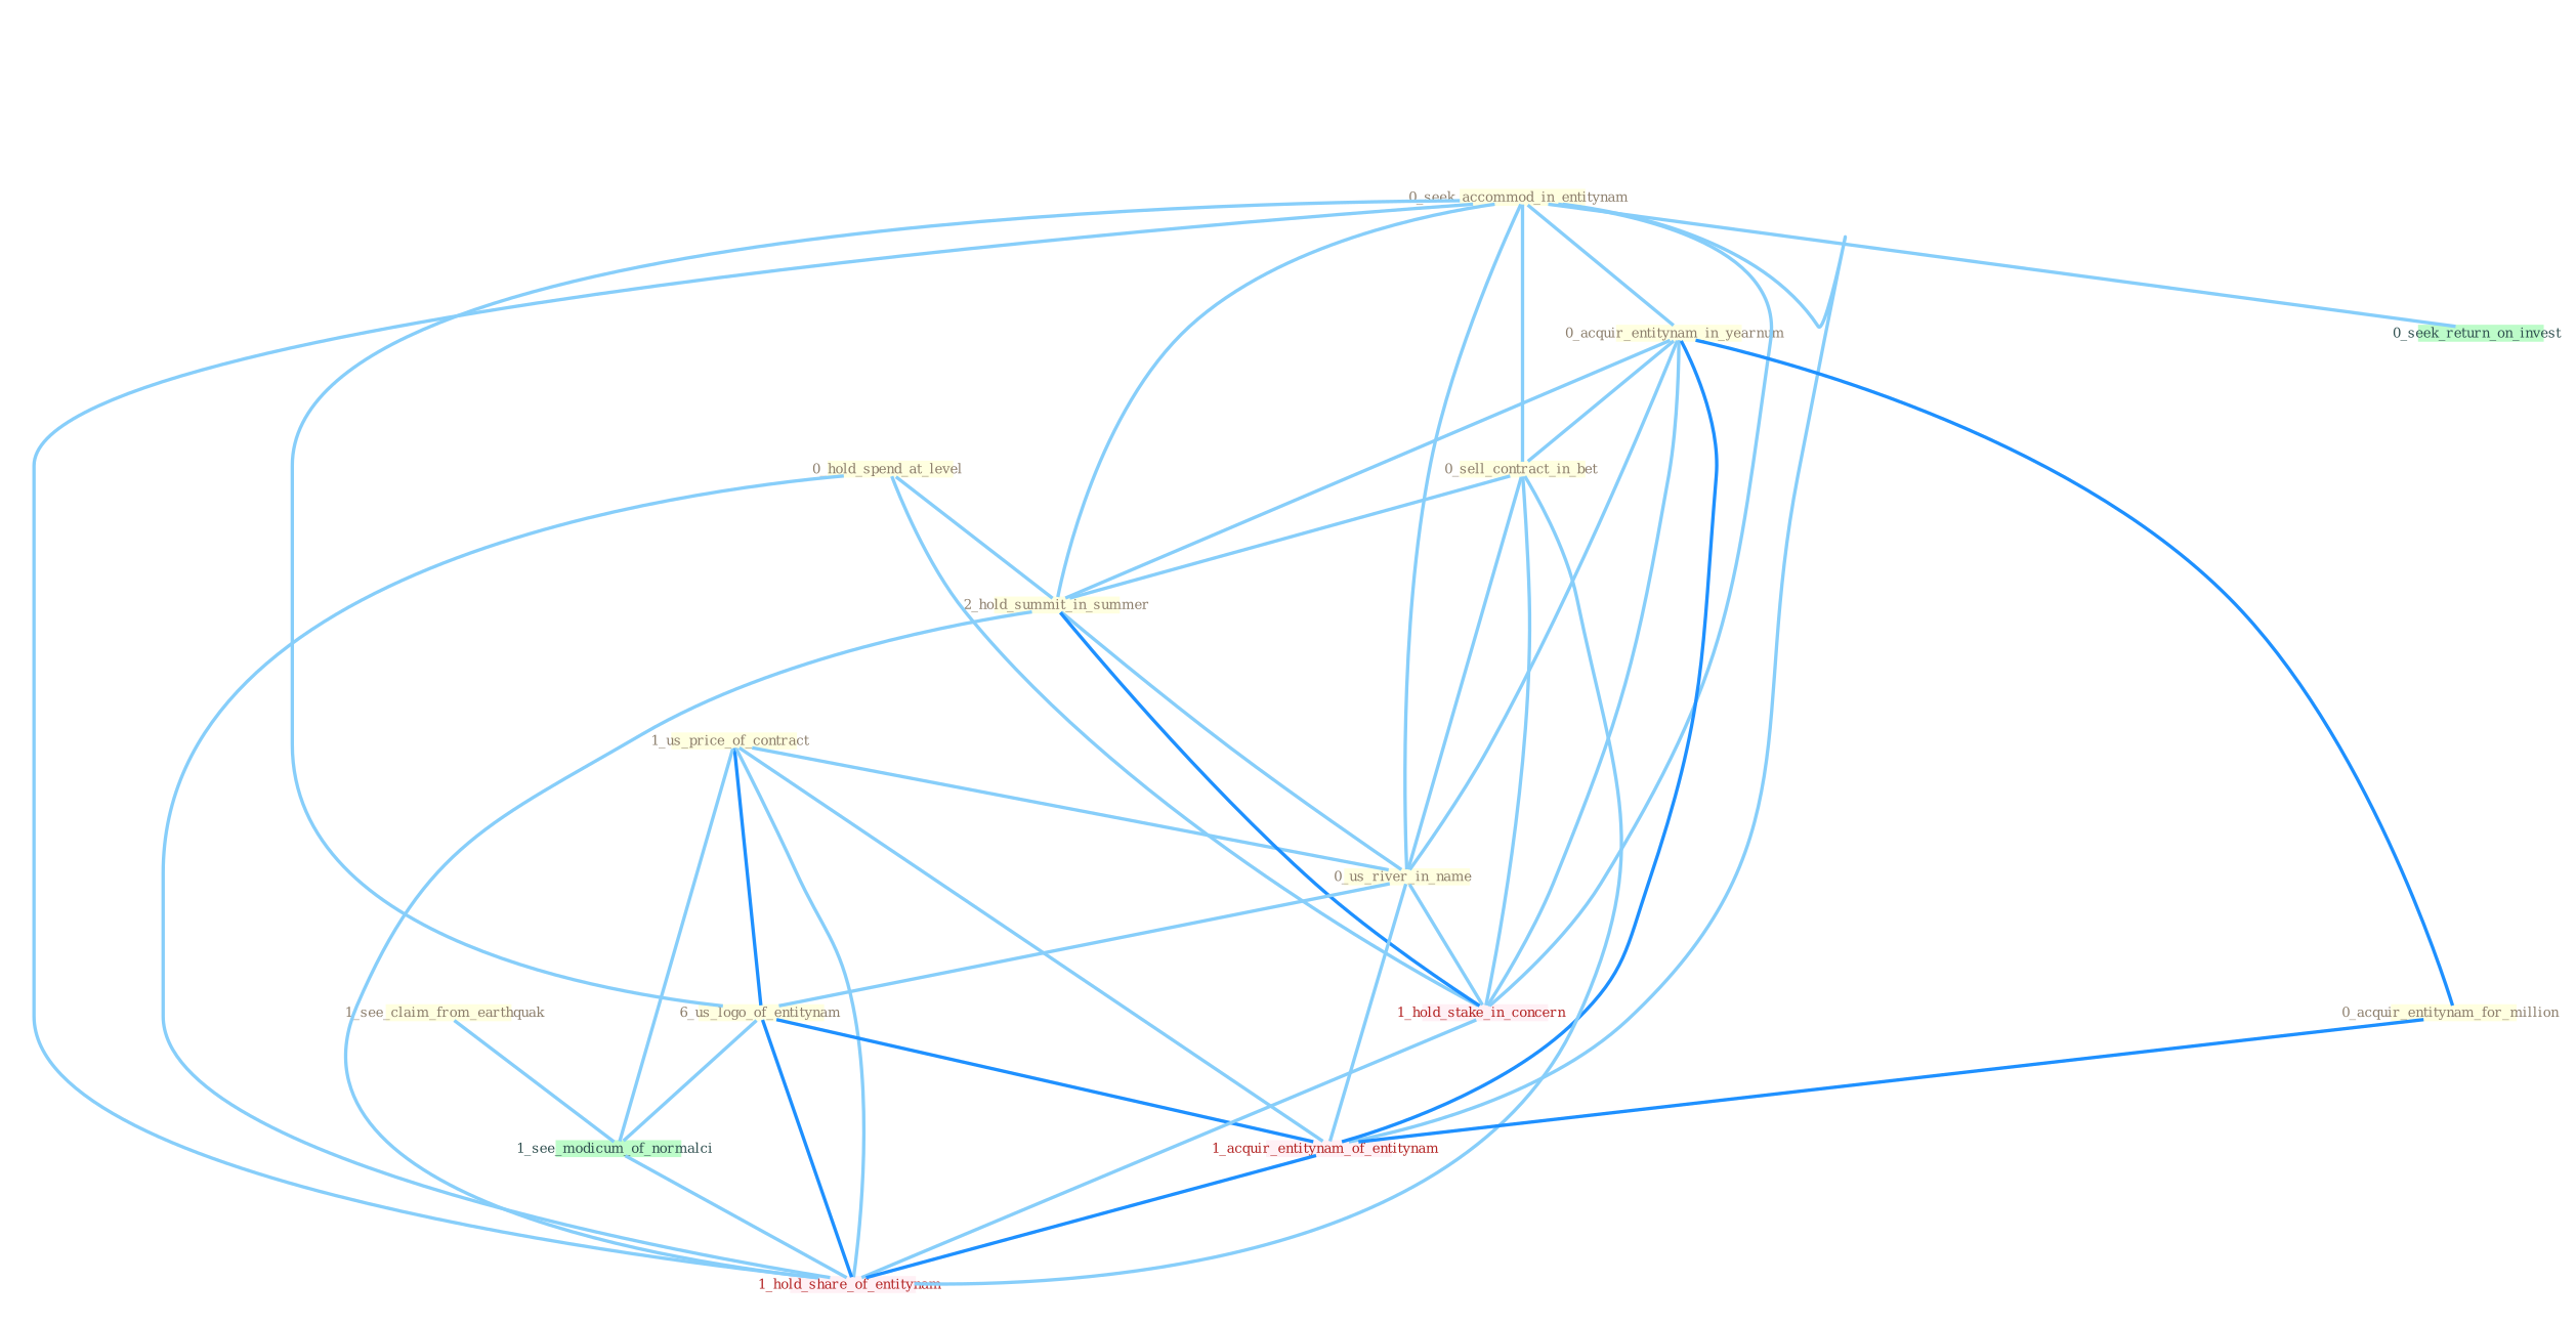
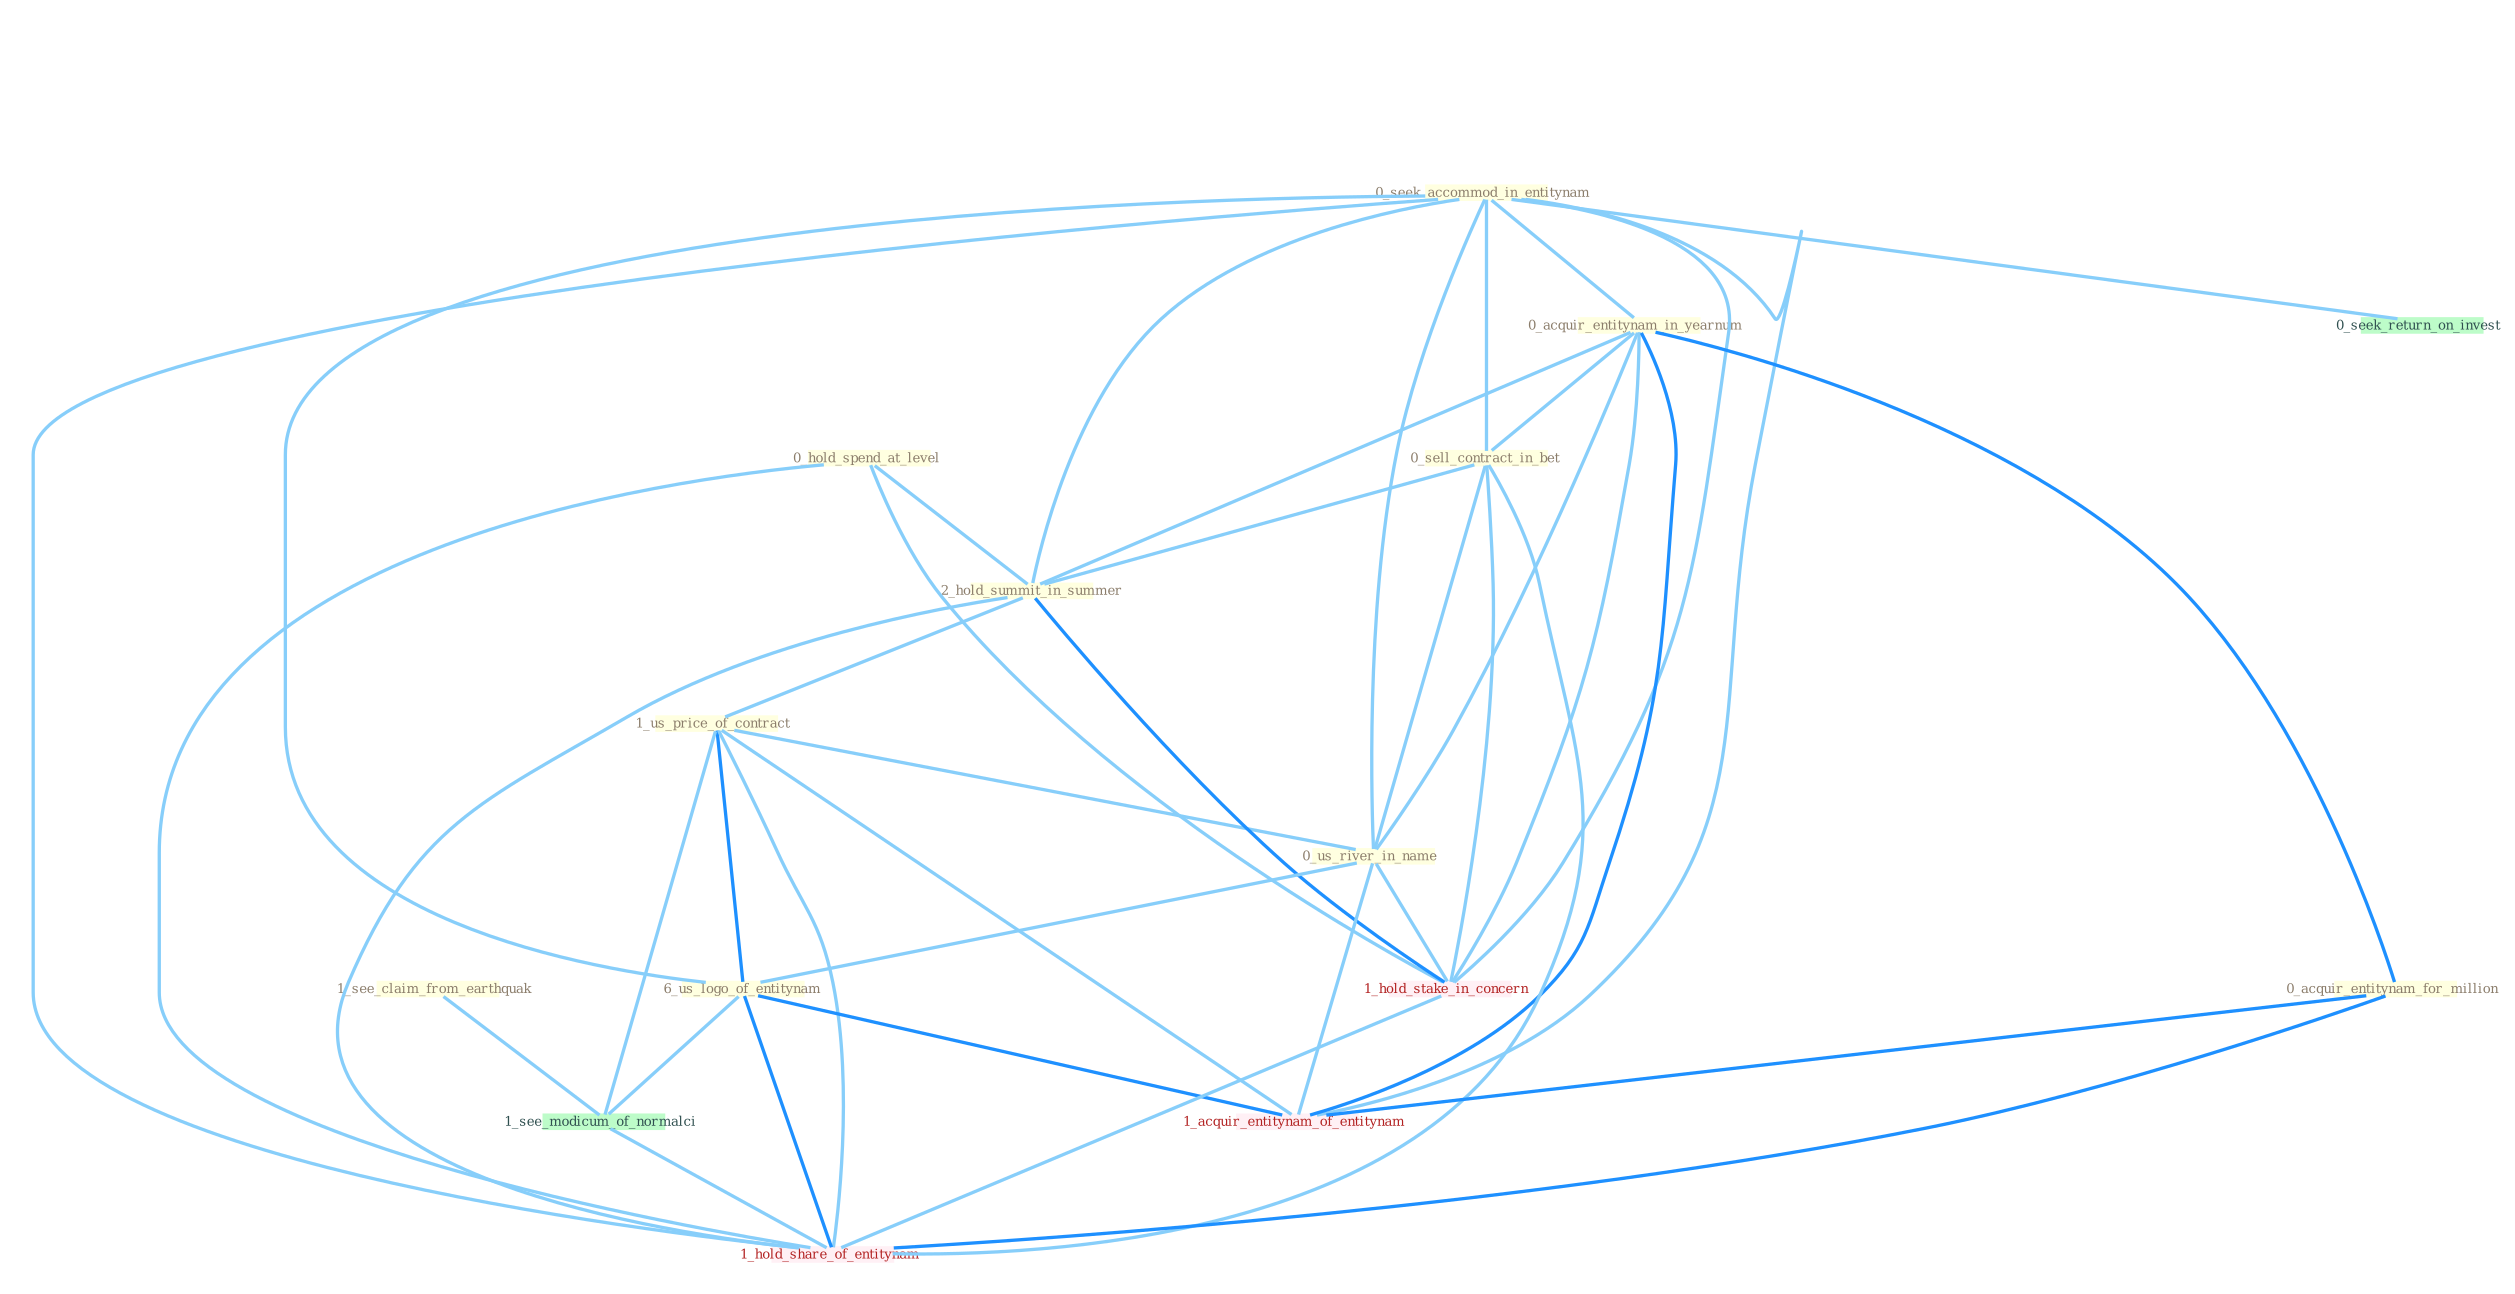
  graph {
    node [color="#ffffe0" fixedsize=true fontcolor="#8b7d6b" fontsize=4 shape=polygon style=filled]
    edge [color="#87cefa" w=1]
    "1_see_claim_from_earthquak " [height=.06 width=.5]
    "1_us_price_of_contract " [height=.06 width=.5]
    "0_hold_spend_at_level " [height=.06 width=.5]
    "0_seek_accommod_in_entitynam " [height=.06 width=.5]
    "0_acquir_entitynam_in_yearnum " [height=.06 width=.5]
    n6 [height=.06 label="0_sell_contract_in_bet" width=.5]
    n7 [height=.06 label="2_hold_summit_in_summer" width=.5]
    "0_acquir_entitynam_for_million " [height=.06 width=.5]
    "0_us_river_in_name " [height=.06 width=.5]
    n10 [height=.06 label="6_us_logo_of_entitynam" width=.5]
    "1_hold_stake_in_concern " [color="#fff0f5" fontcolor="#b22222" height=.06 width=.5]
    "1_acquir_entitynam_of_entitynam " [color="#fff0f5" fontcolor="#b22222" height=.06 width=.5]
    "1_hold_share_of_entitynam " [color="#fff0f5" fontcolor="#b22222" height=.06 width=.5]
    "1_see_modicum_of_normalci " [color="#BDFCC9" fontcolor="#2f4f4f" height=.06 width=.5]
    "0_seek_return_on_invest " [color="#BDFCC9" fontcolor="#2f4f4f" height=.06 width=.5]
    subgraph sub_1 {
      "1_see_claim_from_earthquak "
      "1_us_price_of_contract "
      "0_hold_spend_at_level "
      "0_seek_accommod_in_entitynam "
      "0_acquir_entitynam_in_yearnum "
      n6
      n7
      "0_acquir_entitynam_for_million "
      "0_us_river_in_name "
      n10
    }
    subgraph sub_2 {
      "1_hold_stake_in_concern "
      "1_acquir_entitynam_of_entitynam "
      "1_hold_share_of_entitynam "
    }
    "1_see_claim_from_earthquak " -- "1_see_modicum_of_normalci "
    "1_us_price_of_contract " -- "0_us_river_in_name "
    "1_us_price_of_contract " -- n10 [color="#1e90ff" w=2]
    "1_us_price_of_contract " -- "1_acquir_entitynam_of_entitynam "
    "1_us_price_of_contract " -- "1_hold_share_of_entitynam "
    "1_us_price_of_contract " -- "1_see_modicum_of_normalci "
    "0_hold_spend_at_level " -- n7
    "0_hold_spend_at_level " -- "1_hold_stake_in_concern "
    "0_hold_spend_at_level " -- "1_hold_share_of_entitynam "
    "0_seek_accommod_in_entitynam " -- "0_acquir_entitynam_in_yearnum "
    "0_seek_accommod_in_entitynam " -- n6
    "0_seek_accommod_in_entitynam " -- n7
    "0_seek_accommod_in_entitynam " -- "0_us_river_in_name "
    "0_seek_accommod_in_entitynam " -- n10
    "0_seek_accommod_in_entitynam " -- "1_hold_stake_in_concern "
    "0_seek_accommod_in_entitynam " -- "1_acquir_entitynam_of_entitynam "
    "0_seek_accommod_in_entitynam " -- "1_hold_share_of_entitynam "
    "0_seek_accommod_in_entitynam " -- "0_seek_return_on_invest "
    "0_acquir_entitynam_in_yearnum " -- n6
    "0_acquir_entitynam_in_yearnum " -- n7
    "0_acquir_entitynam_in_yearnum " -- "0_acquir_entitynam_for_million " [color="#1e90ff" w=2]
    "0_acquir_entitynam_in_yearnum " -- "0_us_river_in_name "
    "0_acquir_entitynam_in_yearnum " -- "1_hold_stake_in_concern "
    "0_acquir_entitynam_in_yearnum " -- "1_acquir_entitynam_of_entitynam " [color="#1e90ff" w=2]
    n6 -- n7
    n6 -- "0_us_river_in_name "
    n6 -- "1_hold_stake_in_concern "
    n6 -- "1_hold_share_of_entitynam "
-   n7 -- "0_us_river_in_name "
+   n7 -- "1_us_price_of_contract "
    n7 -- "1_hold_stake_in_concern " [color="#1e90ff" w=2]
    n7 -- "1_hold_share_of_entitynam "
    "0_acquir_entitynam_for_million " -- "1_acquir_entitynam_of_entitynam " [color="#1e90ff" w=2]
    "0_us_river_in_name " -- n10
    "0_us_river_in_name " -- "1_hold_stake_in_concern "
    "0_us_river_in_name " -- "1_acquir_entitynam_of_entitynam "
    n10 -- "1_acquir_entitynam_of_entitynam " [color="#1e90ff" w=2]
    n10 -- "1_hold_share_of_entitynam " [color="#1e90ff" w=2]
    n10 -- "1_see_modicum_of_normalci "
    "1_hold_stake_in_concern " -- "1_hold_share_of_entitynam "
-   "1_acquir_entitynam_of_entitynam " -- "1_hold_share_of_entitynam " [color="#1e90ff" w=2]
+   "0_acquir_entitynam_for_million " -- "1_hold_share_of_entitynam " [color="#1e90ff" w=2]
    "1_see_modicum_of_normalci " -- "1_hold_share_of_entitynam "
  }
